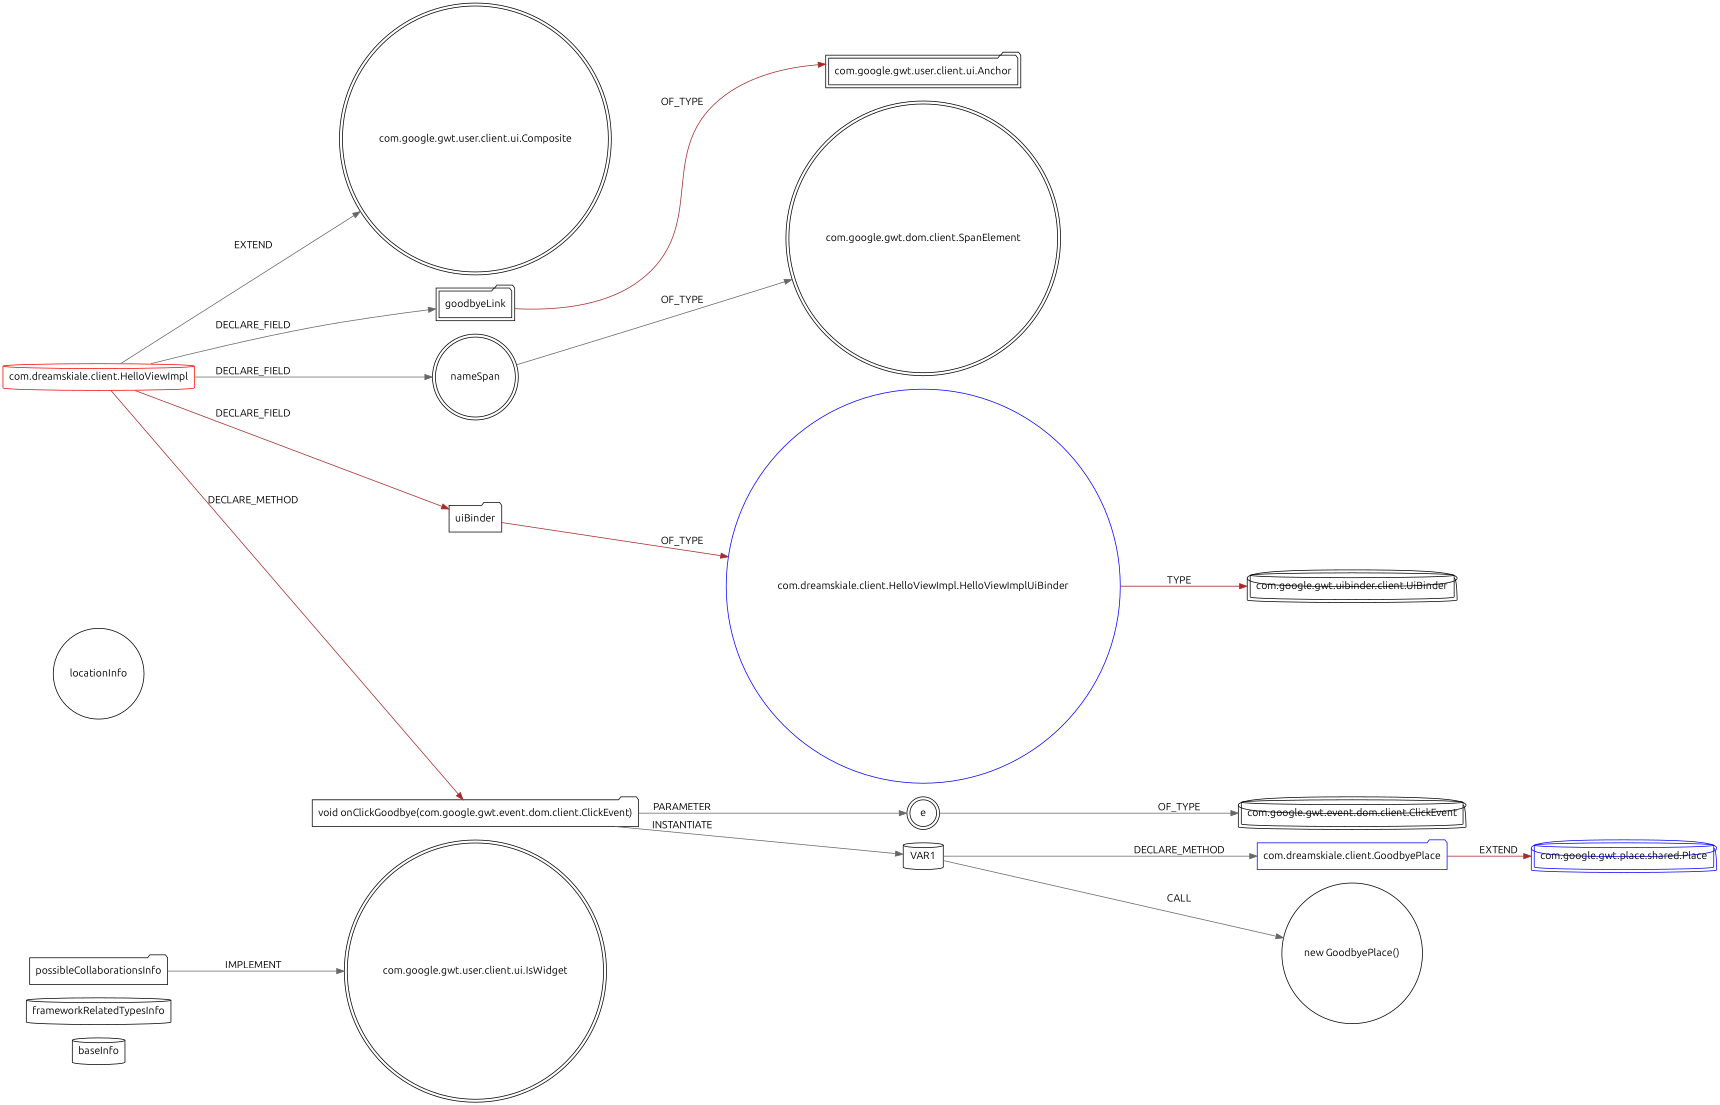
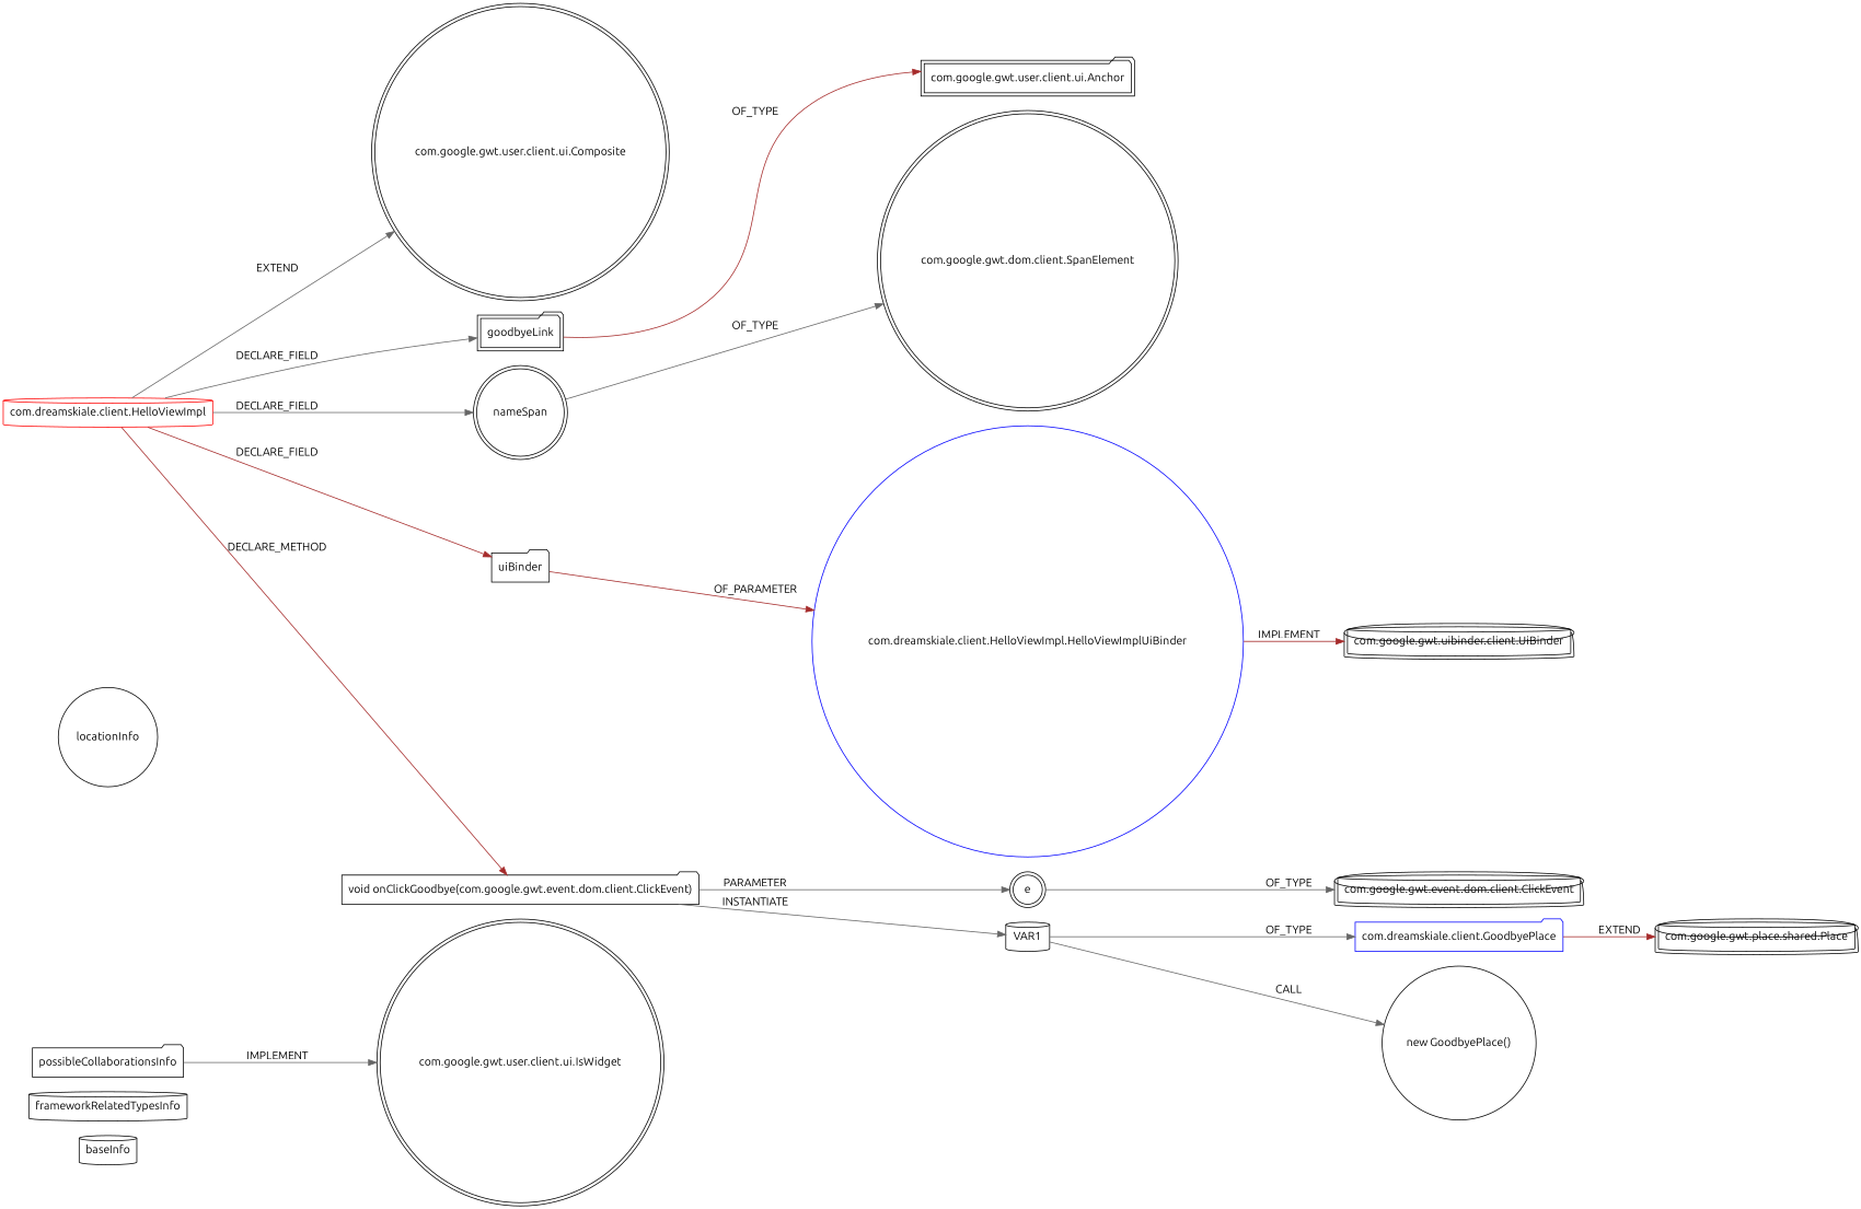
  digraph {
    fontname=Ubuntu
    rankdir=LR
    node [fontname=Ubuntu shape=circle isFrameworkType=true vertexType=FRAMEWORK_CLASS_TYPE]
    edge [color=gray40 fontname=Ubuntu]
    baseInfo [category=extension_graph graphId=1009 isAnonymous=false possibleRelation=true shape=cylinder isFrameworkType="" vertexType=""]
    frameworkRelatedTypesInfo [0="com.google.gwt.user.client.ui.Composite" 1="com.google.gwt.user.client.ui.IsWidget" shape=cylinder isFrameworkType="" vertexType=""]
    possibleCollaborationsInfo [0="1009~FIELD_DECLARATION-~com.google.gwt.user.client.ui.Composite com.google.gwt.user.client.ui.IsWidget ~com.google.gwt.uibinder.client.UiBinder ~false~false" 1="1009~CLIENT_METHOD_DECLARATION-INSTANTIATION-~com.google.gwt.user.client.ui.Composite com.google.gwt.user.client.ui.IsWidget ~com.google.gwt.place.shared.Place ~false~false" shape=folder isFrameworkType="" vertexType=""]
    n4 [label="com.google.gwt.user.client.ui.IsWidget" peripheries=2 vertexType=FRAMEWORK_INTERFACE_TYPE]
    locationInfo [contextSignature=HelloViewImpl filePath="/carlos-aguayo-html5gwthistory/html5gwthistory-master/src/com/dreamskiale/client/HelloViewImpl.java" graphId=1009 projectName="carlos-aguayo-html5gwthistory" isFrameworkType="" vertexType=""]
    n6 [color=red isFrameworkType=false label="com.dreamskiale.client.HelloViewImpl" shape=cylinder vertexType=ROOT_CLIENT_CLASS_DECLARATION]
    n7 [label="com.google.gwt.user.client.ui.Composite" peripheries=2]
    n8 [label=goodbyeLink peripheries=2 shape=folder vertexType=FIELD_DECLARATION]
    n9 [label=nameSpan peripheries=2 vertexType=FIELD_DECLARATION]
    n10 [isFrameworkType=false label=uiBinder shape=folder vertexType=FIELD_DECLARATION]
    n11 [isFrameworkType=false label="void onClickGoodbye(com.google.gwt.event.dom.client.ClickEvent)" shape=folder vertexType=CLIENT_METHOD_DECLARATION]
    n12 [label="com.google.gwt.user.client.ui.Anchor" peripheries=2 shape=folder]
    n13 [label="com.google.gwt.dom.client.SpanElement" peripheries=2]
    n14 [color=blue isFrameworkType=false label="com.dreamskiale.client.HelloViewImpl.HelloViewImplUiBinder" vertexType=REFERENCE_CLIENT_CLASS_DECLARATION]
    n15 [label=e peripheries=2 vertexType=PARAMETER_DECLARATION]
    n16 [isFrameworkType=false label=VAR1 shape=cylinder vertexType=VARIABLE_EXPRESION]
    n17 [label="com.google.gwt.uibinder.client.UiBinder" peripheries=2 shape=cylinder vertexType=FRAMEWORK_INTERFACE_TYPE]
    n18 [label="com.google.gwt.event.dom.client.ClickEvent" peripheries=2 shape=cylinder]
    n19 [color=blue isFrameworkType=false label="com.dreamskiale.client.GoodbyePlace" shape=folder vertexType=REFERENCE_CLIENT_CLASS_DECLARATION]
    n20 [isFrameworkType=false label="new GoodbyePlace()" vertexType=CONSTRUCTOR_CALL]
-   n21 [label="com.google.gwt.place.shared.Place" peripheries=2 shape=cylinder color=blue]
+   n21 [label="com.google.gwt.place.shared.Place" peripheries=2 shape=cylinder]
    possibleCollaborationsInfo -> n4 [label=IMPLEMENT]
    n6 -> n7 [label=EXTEND]
    n6 -> n8 [label=DECLARE_FIELD]
    n6 -> n9 [label=DECLARE_FIELD]
    n6 -> n10 [color=brown label=DECLARE_FIELD]
    n6 -> n11 [color=brown label=DECLARE_METHOD]
    n8 -> n12 [color=brown label=OF_TYPE]
    n9 -> n13 [label=OF_TYPE]
-   n10 -> n14 [color=brown label=OF_TYPE]
+   n10 -> n14 [color=brown label=OF_PARAMETER]
    n11 -> n15 [label=PARAMETER]
    n11 -> n16 [label=INSTANTIATE]
-   n14 -> n17 [color=brown label=TYPE]
+   n14 -> n17 [color=brown label=IMPLEMENT]
    n15 -> n18 [label=OF_TYPE]
-   n16 -> n19 [label=DECLARE_METHOD]
+   n16 -> n19 [label=OF_TYPE]
    n16 -> n20 [label=CALL]
    n19 -> n21 [color=brown label=EXTEND]
  }
